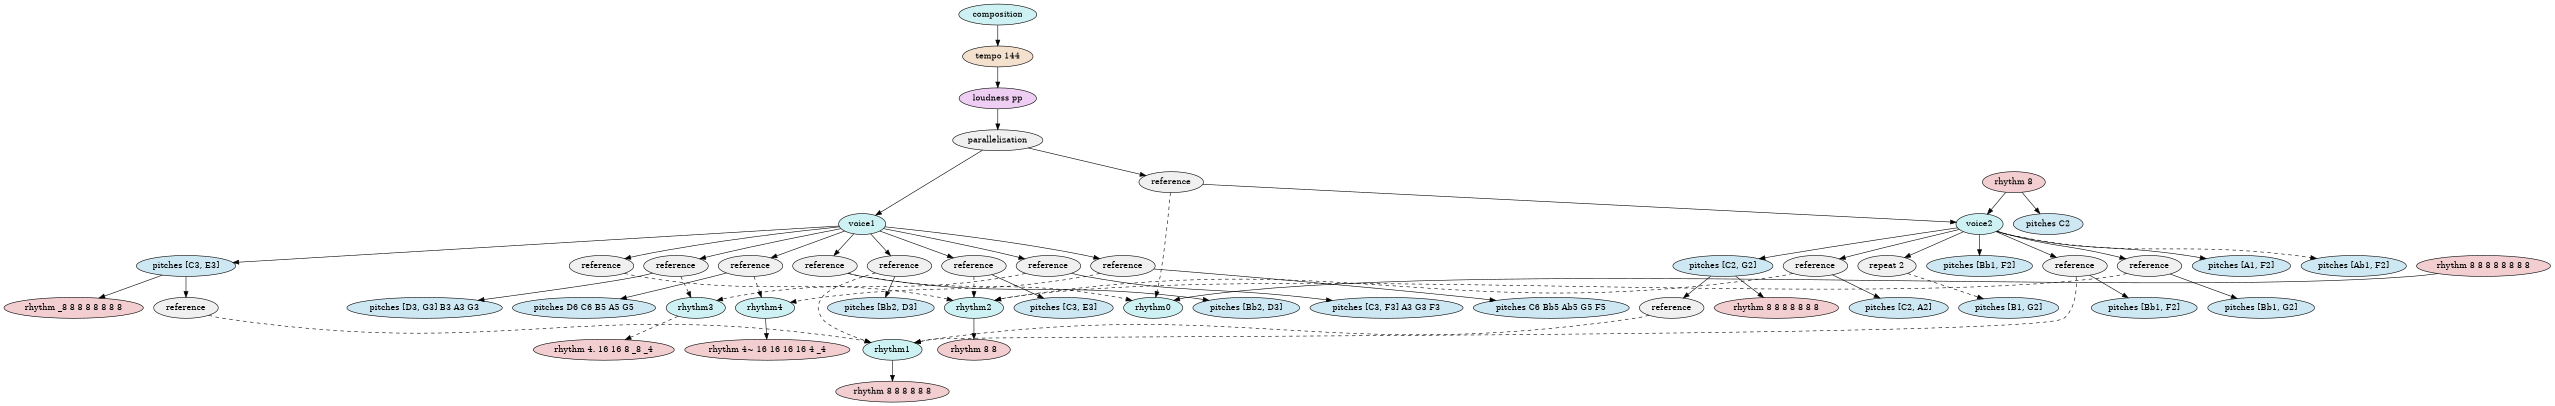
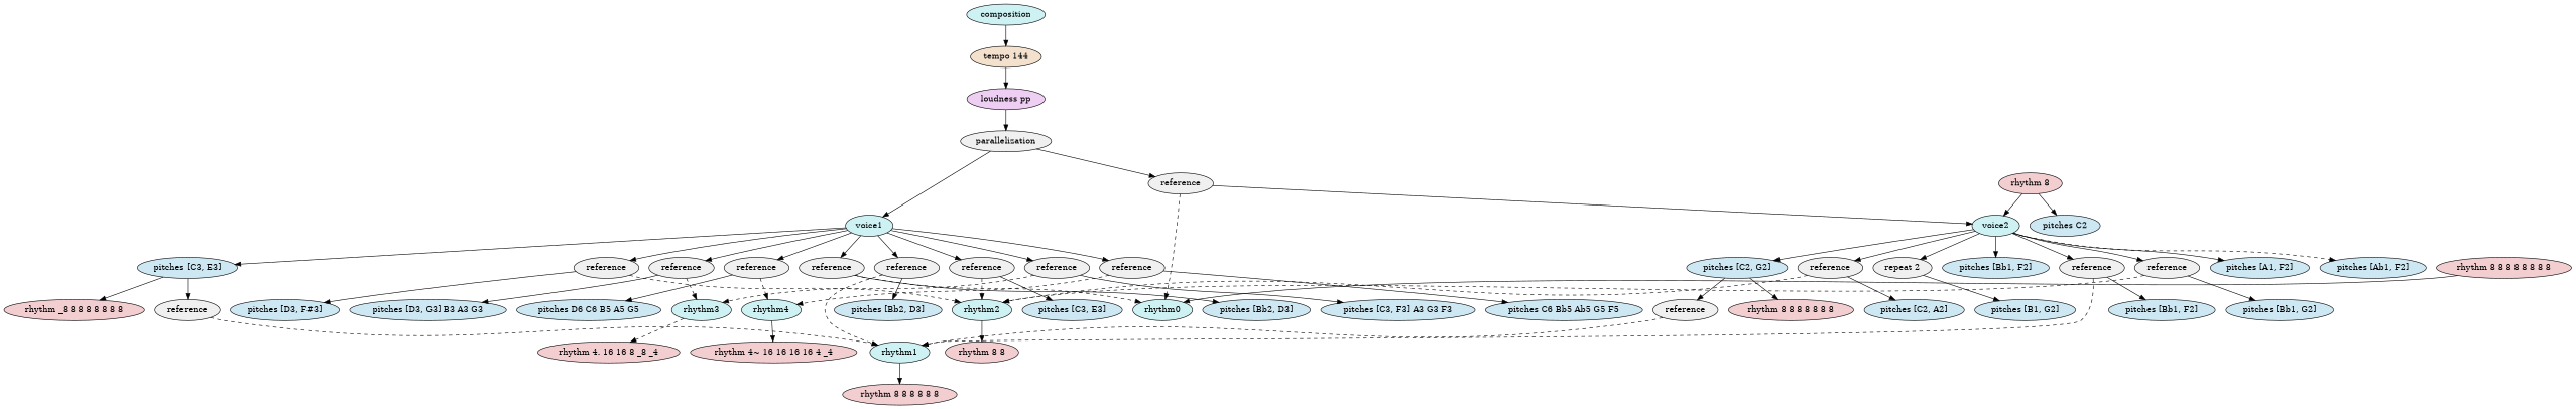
  digraph {
    ordering=out
    node [fillcolor="#cee8f3" style=filled]
    n1 [fillcolor="#cef2f3" label=composition]
    n2 [fillcolor="#f3e1ce" label="tempo 144"]
    n3 [fillcolor="#efcef3" label="loudness pp"]
    n4 [fillcolor="#f0f0f0" label=parallelization]
    n5 [fillcolor="#cef2f3" label=voice1]
    n6 [fillcolor="#f0f0f0" label=reference]
    n7 [label="pitches [C3, E3]"]
    n8 [fillcolor="#f0f0f0" label=reference]
    n9 [fillcolor="#f0f0f0" label=reference]
    n10 [fillcolor="#f0f0f0" label=reference]
    n11 [fillcolor="#f0f0f0" label=reference]
    n12 [fillcolor="#f0f0f0" label=reference]
    n13 [fillcolor="#f0f0f0" label=reference]
    n14 [fillcolor="#f0f0f0" label=reference]
    n15 [fillcolor="#f0f0f0" label=reference]
    n16 [fillcolor="#cef2f3" label=rhythm0]
    n17 [fillcolor="#cef2f3" label=voice2]
    n18 [fillcolor="#f3ced0" label="rhythm _8 8 8 8 8 8 8 8"]
    n19 [fillcolor="#f0f0f0" label=reference]
+   n20 [label="pitches [D3, F#3]"]
    n21 [fillcolor="#cef2f3" label=rhythm2]
    n22 [label="pitches [D3, G3] B3 A3 G3"]
    n23 [fillcolor="#cef2f3" label=rhythm3]
    n24 [label="pitches D6 C6 B5 A5 G5"]
    n25 [fillcolor="#cef2f3" label=rhythm4]
    n26 [label="pitches [Bb2, D3]"]
    n27 [fillcolor="#cef2f3" label=rhythm1]
    n28 [label="pitches [Bb2, D3]"]
    n29 [label="pitches [C3, E3]"]
    n30 [label="pitches [C3, F3] A3 G3 F3"]
    n31 [label="pitches C6 Bb5 Ab5 G5 F5"]
    n32 [fillcolor="#f3ced0" label="rhythm 8 8 8 8 8 8"]
    n33 [fillcolor="#f3ced0" label="rhythm 8 8"]
    n34 [fillcolor="#f3ced0" label="rhythm 4. 16 16 8 _8 _4"]
    n35 [fillcolor="#f3ced0" label="rhythm 4~ 16 16 16 16 4 _4"]
    n36 [label="pitches [C2, G2]"]
    n37 [fillcolor="#f0f0f0" label=reference]
    n38 [fillcolor="#f0f0f0" label="repeat 2"]
    n39 [label="pitches [Bb1, F2]"]
    n40 [fillcolor="#f0f0f0" label=reference]
    n41 [fillcolor="#f0f0f0" label=reference]
    n42 [label="pitches [A1, F2]"]
    n43 [label="pitches [Ab1, F2]"]
    n44 [fillcolor="#f3ced0" label="rhythm 8"]
    n45 [label="pitches C2"]
    n46 [fillcolor="#f3ced0" label="rhythm 8 8 8 8 8 8 8"]
    n47 [fillcolor="#f0f0f0" label=reference]
    n48 [label="pitches [C2, A2]"]
    n49 [label="pitches [B1, G2]"]
    n50 [label="pitches [Bb1, F2]"]
    n51 [label="pitches [Bb1, G2]"]
    n52 [fillcolor="#f3ced0" label="rhythm 8 8 8 8 8 8 8 8"]
    n1 -> n2
    n2 -> n3
    n3 -> n4
    n4 -> n5
    n4 -> n6
    n5 -> n7
    n5 -> n8
    n5 -> n9
    n5 -> n10
    n5 -> n11
    n5 -> n12
    n5 -> n13
    n5 -> n14
    n5 -> n15
    n6 -> n16 [style=dashed]
    n6 -> n17
    n7 -> n18
    n7 -> n19
+   n8 -> n20
    n8 -> n21 [style=dashed]
    n9 -> n22
    n9 -> n23 [style=dashed]
    n10 -> n24
    n10 -> n25 [style=dashed]
    n11 -> n16 [style=dashed]
    n11 -> n26
    n12 -> n27 [style=dashed]
    n12 -> n28
    n13 -> n21 [style=dashed]
    n13 -> n29
    n14 -> n23 [style=dashed]
    n14 -> n30
    n15 -> n25 [style=dashed]
    n15 -> n31
    n17 -> n36
    n17 -> n37
    n17 -> n38
    n17 -> n39
    n17 -> n40
    n17 -> n41
    n17 -> n42
    n17 -> n43 [style=dashed]
    n19 -> n27 [style=dashed]
    n21 -> n33
    n23 -> n34 [style=dashed]
    n25 -> n35
    n27 -> n32
    n36 -> n46
    n36 -> n47
    n37 -> n21 [style=dashed]
    n37 -> n48
-   n38 -> n49 [style=dashed]
+   n38 -> n49
    n40 -> n27 [style=dashed]
    n40 -> n50
    n41 -> n21 [style=dashed]
    n41 -> n51
    n44 -> n17
    n44 -> n45
    n47 -> n27 [style=dashed]
    n52 -> n16
  }
